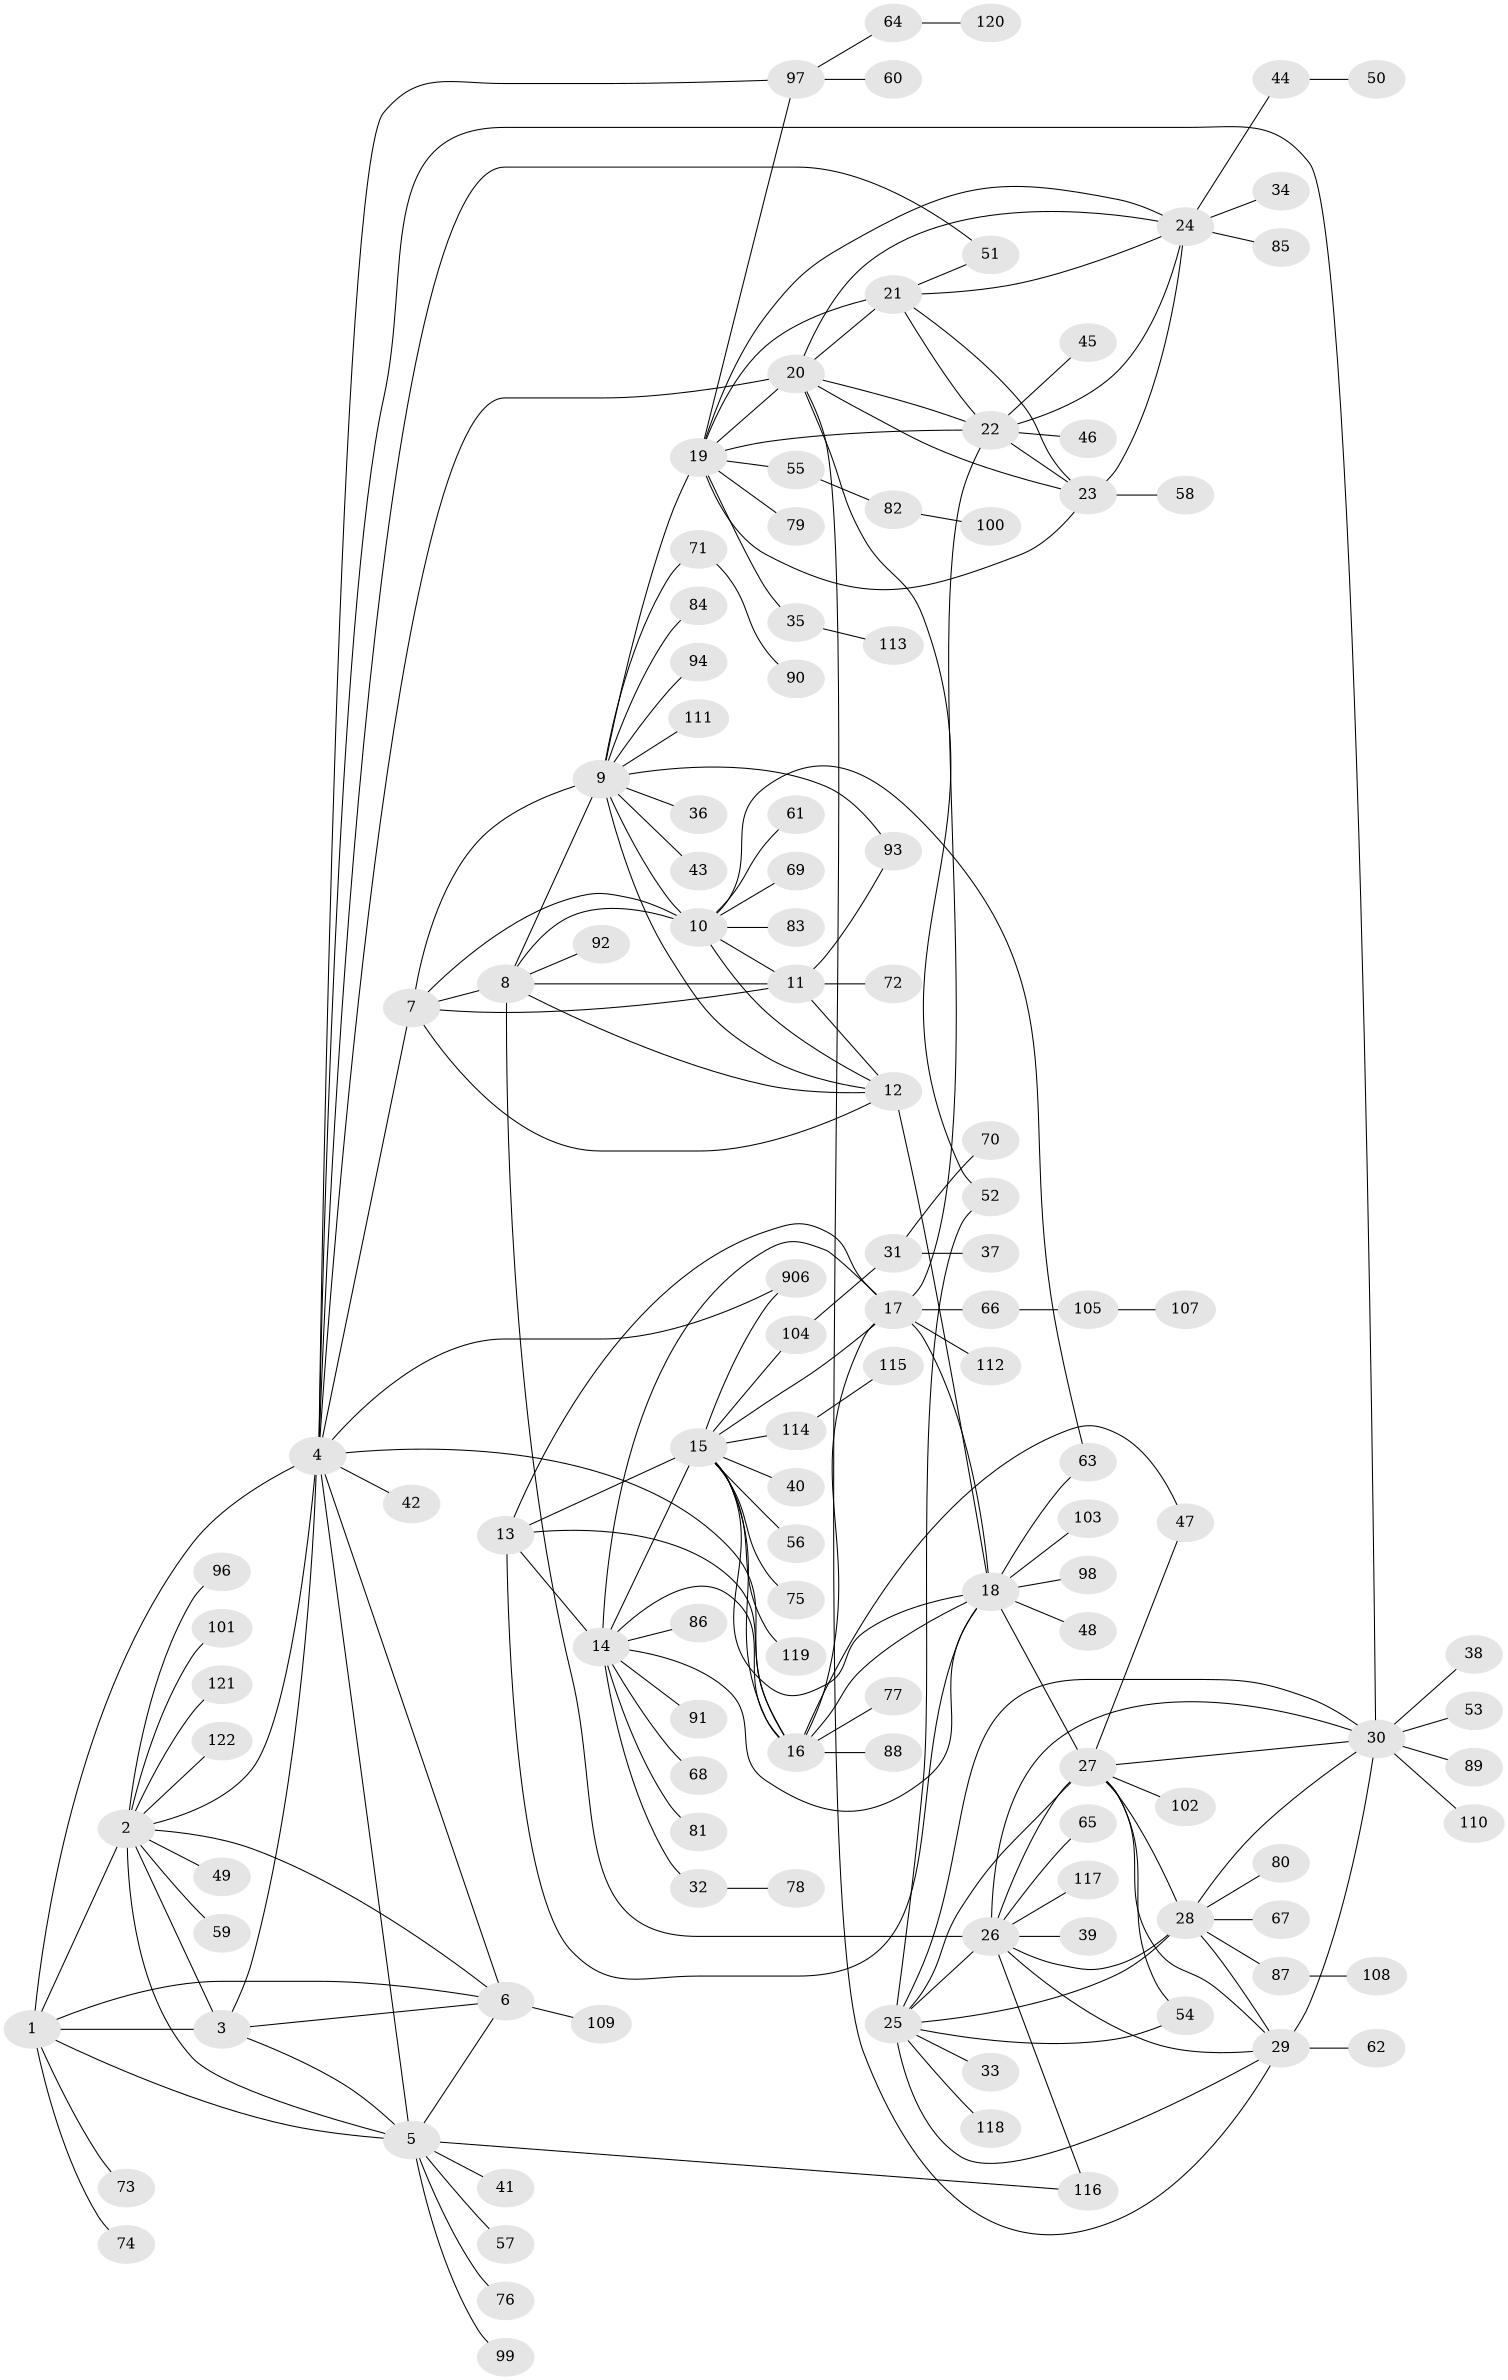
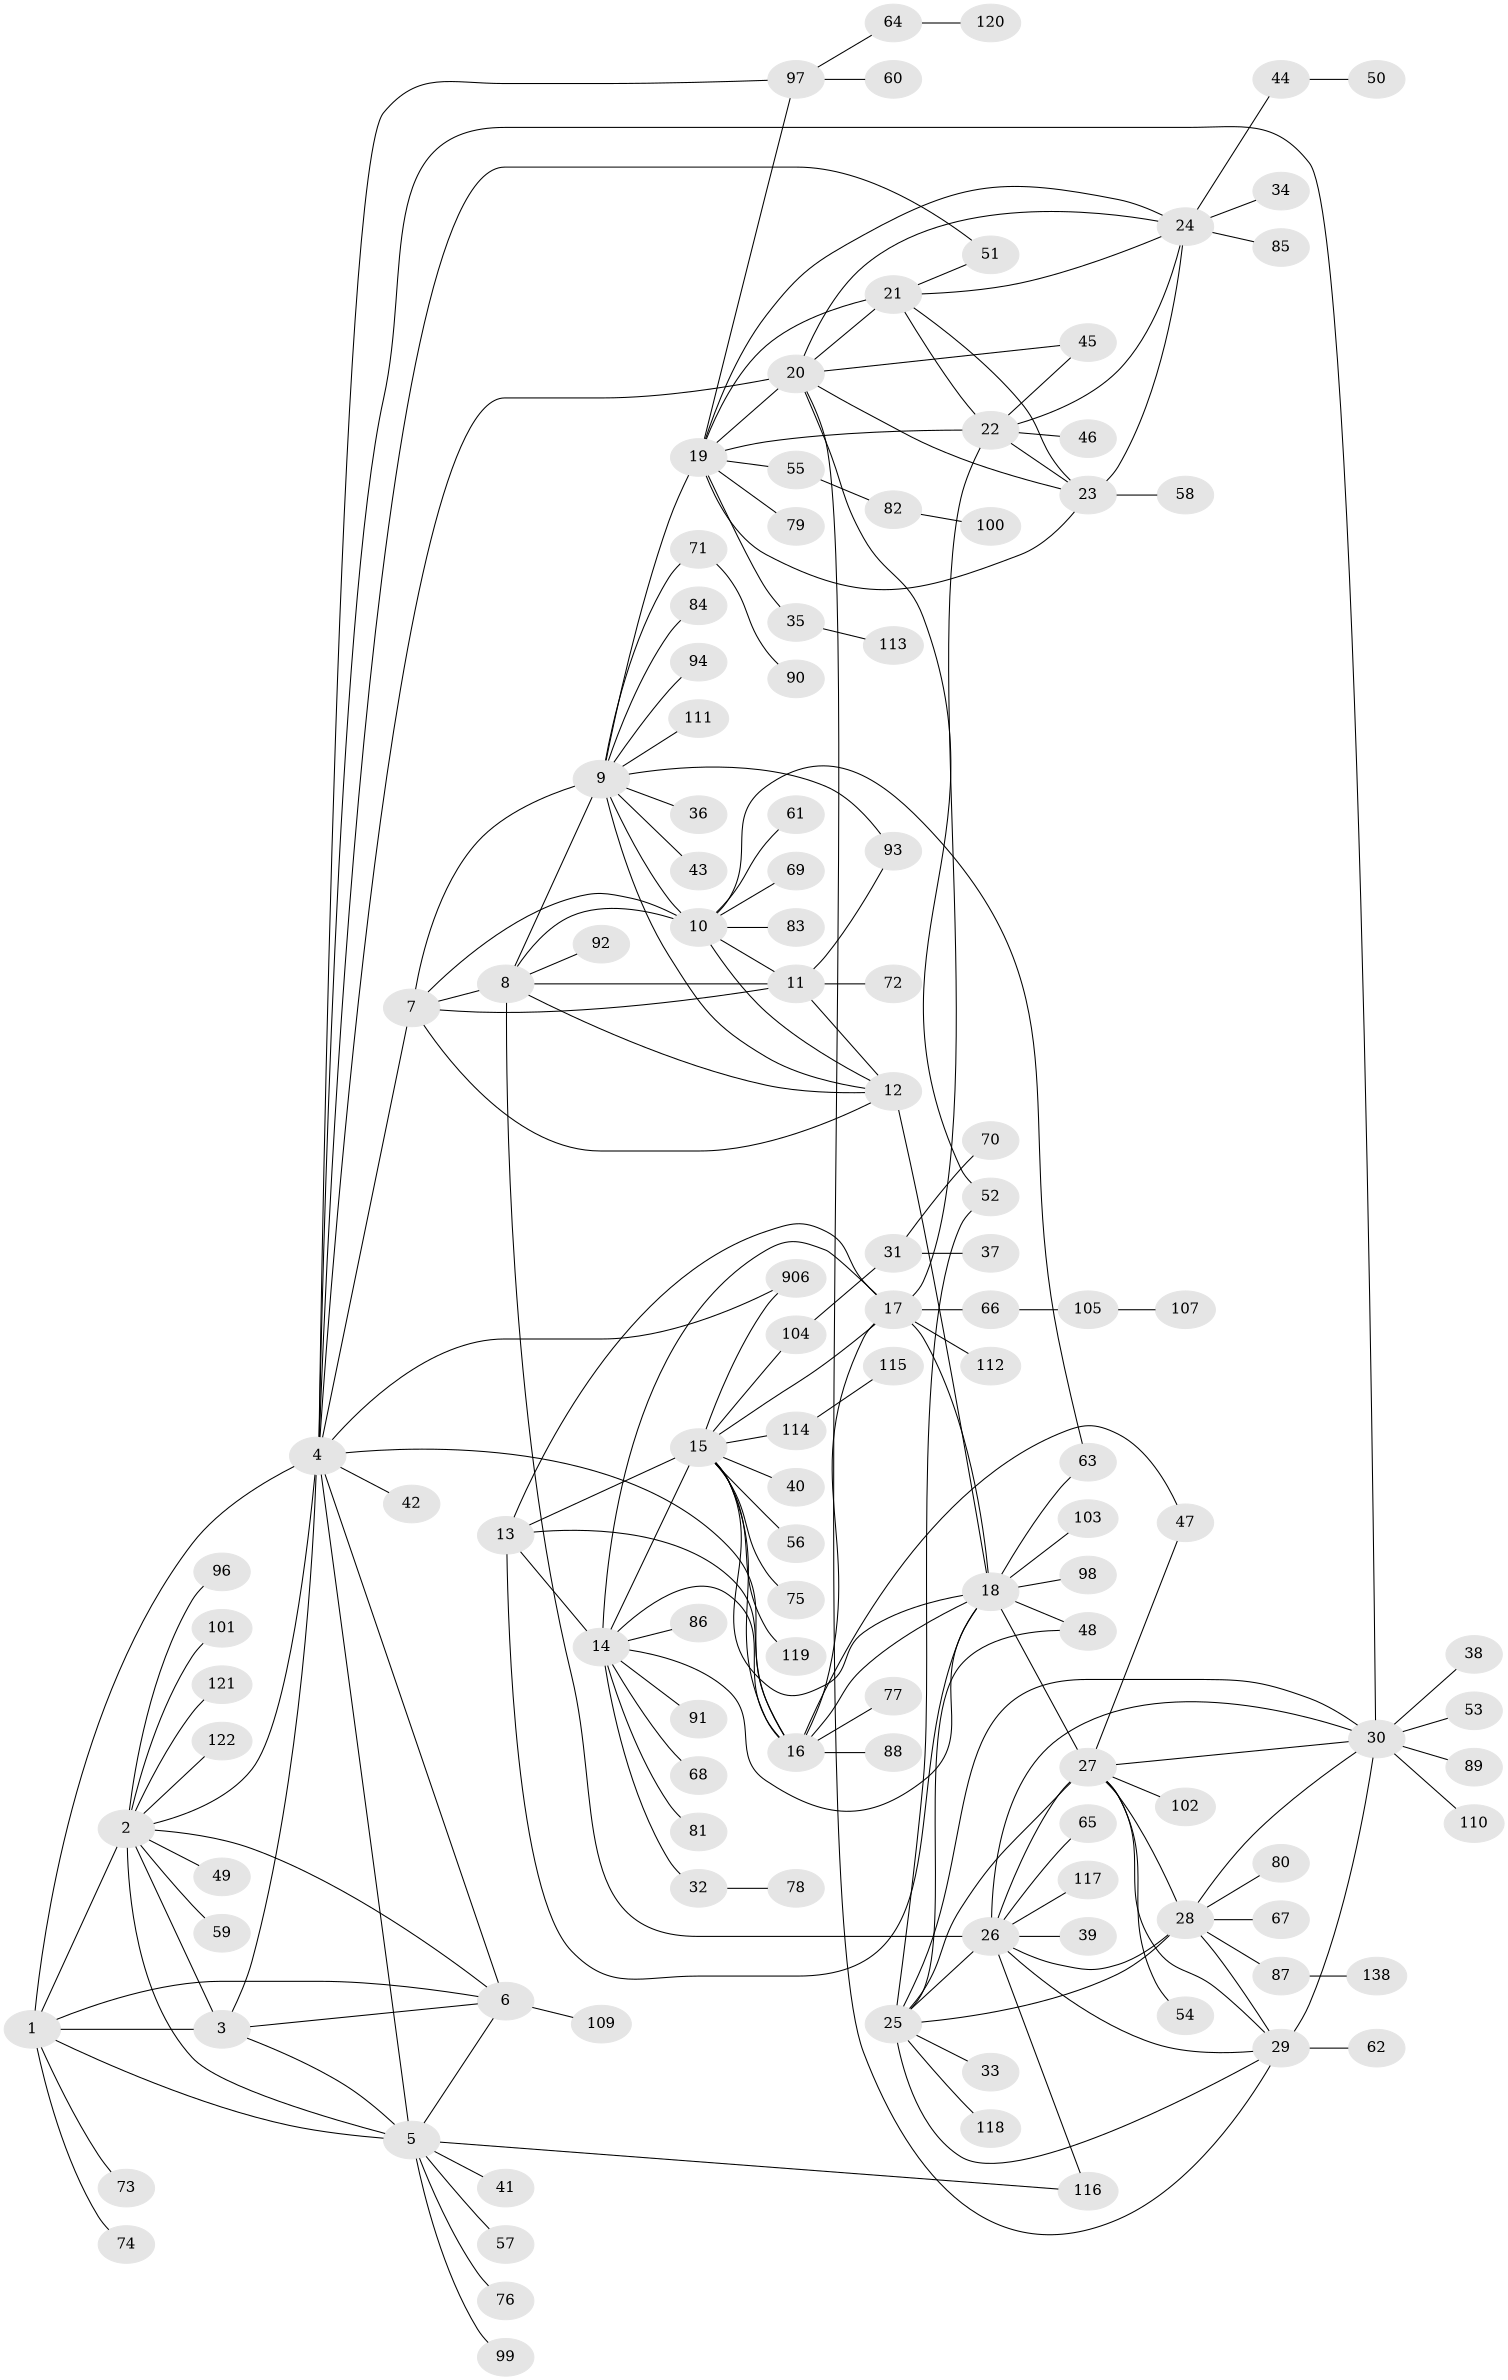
  graph {
    rankdir=LR
    node [color=gray90 style=filled]
    1
    2
    3
    4
    5
    6
    73
    74
    49
    59
    96
    101
    121
    122
    7
    16
    20
    30
    42
    51
    97
    n22 [label=906]
    41
    57
    76
    99
    116
    109
    8
    9
    10
    11
    12
    18
    17
    47
    77
    88
    22
    21
    23
    24
    29
    52
    38
    53
    89
    110
    60
    64
    26
    92
    19
    36
    43
    71
    84
    94
    111
    93
    61
    63
    69
    83
    72
    27
    28
    39
    65
    117
    35
    55
    79
    90
    48
    98
    103
    13
    14
    15
    32
    68
    81
    86
    91
    40
    56
    75
    104
    114
    119
    66
    112
    78
    31
    115
    37
    70
    45
    46
    105
    54
    102
    58
    34
    44
    85
    113
    82
    62
    120
    50
    25
    33
    118
    67
    80
    87
-   108
+   108 [label=138]
    100
    107
    1 -- 2
    1 -- 3
    1 -- 4
    1 -- 5
    1 -- 6
    1 -- 73
    1 -- 74
    2 -- 3
    2 -- 4
    2 -- 5
    2 -- 6
    2 -- 49
    2 -- 59
    2 -- 96
    2 -- 101
    2 -- 121
    2 -- 122
    3 -- 4
    3 -- 5
    3 -- 6
    4 -- 5
    4 -- 6
    4 -- 7
    4 -- 16
    4 -- 20
    4 -- 30
    4 -- 42
    4 -- 51
    4 -- 97
    4 -- n22
    5 -- 6
    5 -- 41
    5 -- 57
    5 -- 76
    5 -- 99
    5 -- 116
    6 -- 109
    7 -- 8
    7 -- 9
    7 -- 10
    7 -- 11
    7 -- 12
    16 -- 18
    16 -- 17
    16 -- 47
    16 -- 77
    16 -- 88
-   20 -- 22
+   20 -- 45
    20 -- 21
    20 -- 23
    20 -- 24
    20 -- 29
    20 -- 52
    30 -- 38
    30 -- 53
    30 -- 89
    30 -- 110
    97 -- 60
    97 -- 64
    8 -- 9
    8 -- 10
    8 -- 11
    8 -- 12
    8 -- 26
    8 -- 92
    9 -- 10
    9 -- 12
    9 -- 19
    9 -- 36
    9 -- 43
    9 -- 71
    9 -- 84
    9 -- 94
    9 -- 111
    9 -- 93
    10 -- 11
    10 -- 12
    10 -- 61
    10 -- 63
    10 -- 69
    10 -- 83
    11 -- 12
    11 -- 93
    11 -- 72
    12 -- 18
    18 -- 63
    18 -- 27
    18 -- 48
    18 -- 98
    18 -- 103
    17 -- 18
    17 -- 22
    17 -- 66
    17 -- 112
    22 -- 23
    22 -- 24
    22 -- 45
    22 -- 46
    21 -- 51
    21 -- 22
    21 -- 23
    21 -- 24
    23 -- 24
    23 -- 58
    24 -- 34
    24 -- 44
    24 -- 85
    29 -- 30
    29 -- 62
    64 -- 120
    26 -- 30
    26 -- 116
    26 -- 29
    26 -- 27
    26 -- 28
    26 -- 39
    26 -- 65
    26 -- 117
    19 -- 20
    19 -- 97
    19 -- 22
    19 -- 21
    19 -- 23
    19 -- 24
    19 -- 35
    19 -- 55
    19 -- 79
    71 -- 90
    27 -- 30
    27 -- 47
    27 -- 29
    27 -- 28
    27 -- 54
    27 -- 102
    28 -- 30
    28 -- 29
    28 -- 67
    28 -- 80
    28 -- 87
    35 -- 113
    55 -- 82
    13 -- 16
    13 -- 18
    13 -- 17
    13 -- 14
    13 -- 15
    14 -- 16
    14 -- 18
    14 -- 17
    14 -- 15
    14 -- 32
    14 -- 68
    14 -- 81
    14 -- 86
    14 -- 91
    15 -- 16
    15 -- n22
    15 -- 18
    15 -- 17
    15 -- 40
    15 -- 56
    15 -- 75
    15 -- 104
    15 -- 114
    15 -- 119
    32 -- 78
    104 -- 31
    114 -- 115
    66 -- 105
    31 -- 37
    31 -- 70
    105 -- 107
    44 -- 50
    82 -- 100
    25 -- 30
    25 -- 29
    25 -- 52
    25 -- 26
    25 -- 27
    25 -- 28
-   25 -- 54
+   25 -- 48
    25 -- 33
    25 -- 118
    87 -- 108
  }
